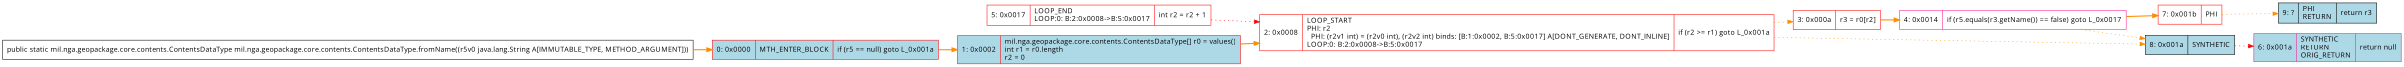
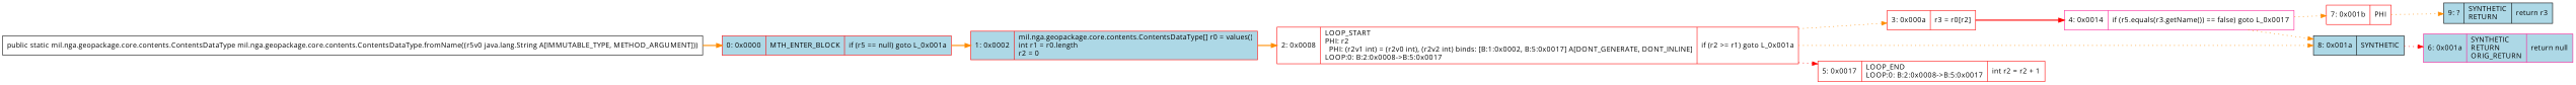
  digraph {
    fontname="Open Sans"
    rankdir=LR
    node [color=red fillcolor=white fontname="Open Sans" shape=record style=filled]
    edge [color=darkorange fontname="Open Sans" style=dotted]
    n1 [fillcolor=lightblue label="{0\:\ 0x0000|MTH_ENTER_BLOCK\l|if (r5 == null) goto L_0x001a\l}"]
    n2 [fillcolor=lightblue label="{1\:\ 0x0002|mil.nga.geopackage.core.contents.ContentsDataType[] r0 = values()\lint r1 = r0.length\lr2 = 0\l}"]
    n3 [label="{2\:\ 0x0008|LOOP_START\lPHI: r2 \l  PHI: (r2v1 int) = (r2v0 int), (r2v2 int) binds: [B:1:0x0002, B:5:0x0017] A[DONT_GENERATE, DONT_INLINE]\lLOOP:0: B:2:0x0008\-\>B:5:0x0017\l|if (r2 \>= r1) goto L_0x001a\l}"]
    n4 [color=deeppink fillcolor=lightblue label="{6\:\ 0x001a|SYNTHETIC\lRETURN\lORIG_RETURN\l|return null\l}"]
    n5 [label="{3\:\ 0x000a|r3 = r0[r2]\l}"]
    n6 [color=black fillcolor=lightblue label="{8\:\ 0x001a|SYNTHETIC\l}"]
    n7 [color=deeppink label="{4\:\ 0x0014|if (r5.equals(r3.getName()) == false) goto L_0x0017\l}"]
    n8 [label="{7\:\ 0x001b|PHI\l}"]
    n9 [label="{5\:\ 0x0017|LOOP_END\lLOOP:0: B:2:0x0008\-\>B:5:0x0017\l|int r2 = r2 + 1\l}"]
-   n10 [color=black fillcolor=lightblue label="{9\:\ ?|PHI\lRETURN\l|return r3\l}"]
+   n10 [color=black fillcolor=lightblue label="{9\:\ ?|SYNTHETIC\lRETURN\l|return r3\l}"]
    n11 [color=black label="{public static mil.nga.geopackage.core.contents.ContentsDataType mil.nga.geopackage.core.contents.ContentsDataType.fromName((r5v0 java.lang.String A[IMMUTABLE_TYPE, METHOD_ARGUMENT])) }"]
    n1 -> n2 [style=bold]
    n2 -> n3 [style=bold]
    n3 -> n5
    n3 -> n6
-   n5 -> n7 [style=bold]
+   n5 -> n7 [color=red style=bold]
    n6 -> n4 [color=red]
    n7 -> n6
-   n7 -> n8 [style=bold]
+   n7 -> n8
    n8 -> n10
-   n9 -> n3 [color=red]
+   n3 -> n9 [color=red]
    n11 -> n1 [style=bold]
  }
